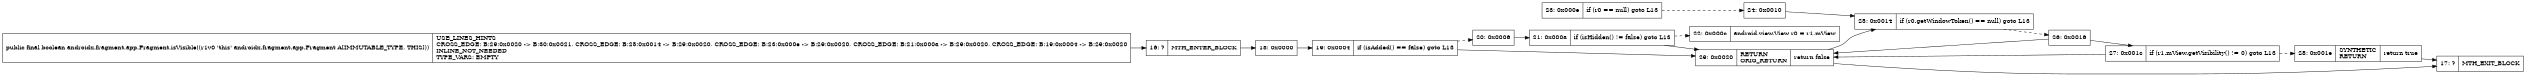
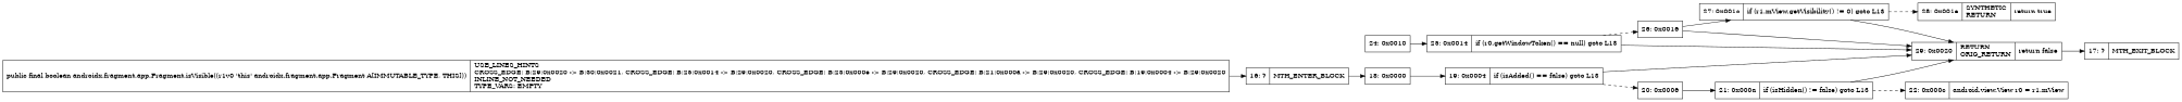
  digraph {
    rankdir=LR
    node [shape=record]
    n1 [label="{16\:\ ?|MTH_ENTER_BLOCK\l}"]
    n2 [label="{18\:\ 0x0000}"]
    n3 [label="{19\:\ 0x0004|if (isAdded() == false) goto L13\l}"]
    n4 [label="{20\:\ 0x0006}"]
    n5 [label="{29\:\ 0x0020|RETURN\lORIG_RETURN\l|return false\l}"]
    n6 [label="{21\:\ 0x000a|if (isHidden() != false) goto L13\l}"]
    n7 [label="{17\:\ ?|MTH_EXIT_BLOCK\l}"]
    n8 [label="{22\:\ 0x000c|android.view.View r0 = r1.mView\l}"]
-   n9 [label="{23\:\ 0x000e|if (r0 == null) goto L13\l}"]
    n10 [label="{24\:\ 0x0010}"]
    n11 [label="{25\:\ 0x0014|if (r0.getWindowToken() == null) goto L13\l}"]
    n12 [label="{26\:\ 0x0016}"]
    n13 [label="{27\:\ 0x001c|if (r1.mView.getVisibility() != 0) goto L13\l}"]
    n14 [label="{28\:\ 0x001e|SYNTHETIC\lRETURN\l|return true\l}"]
    n15 [label="{public final boolean androidx.fragment.app.Fragment.isVisible((r1v0 'this' androidx.fragment.app.Fragment A[IMMUTABLE_TYPE, THIS]))  | USE_LINES_HINTS\lCROSS_EDGE: B:29:0x0020 \-\> B:30:0x0021, CROSS_EDGE: B:25:0x0014 \-\> B:29:0x0020, CROSS_EDGE: B:23:0x000e \-\> B:29:0x0020, CROSS_EDGE: B:21:0x000a \-\> B:29:0x0020, CROSS_EDGE: B:19:0x0004 \-\> B:29:0x0020\lINLINE_NOT_NEEDED\lTYPE_VARS: EMPTY\l}"]
    n1 -> n2
    n2 -> n3
    n3 -> n4 [style=dashed]
    n3 -> n5
    n4 -> n6
    n5 -> n7
    n6 -> n5
    n6 -> n8 [style=dashed]
-   n9 -> n10 [style=dashed]
    n10 -> n11
-   n5 -> n11
+   n11 -> n5
    n11 -> n12 [style=dashed]
    n12 -> n5
    n12 -> n13
    n13 -> n5
    n13 -> n14 [style=dashed]
-   n14 -> n7
    n15 -> n1
  }
